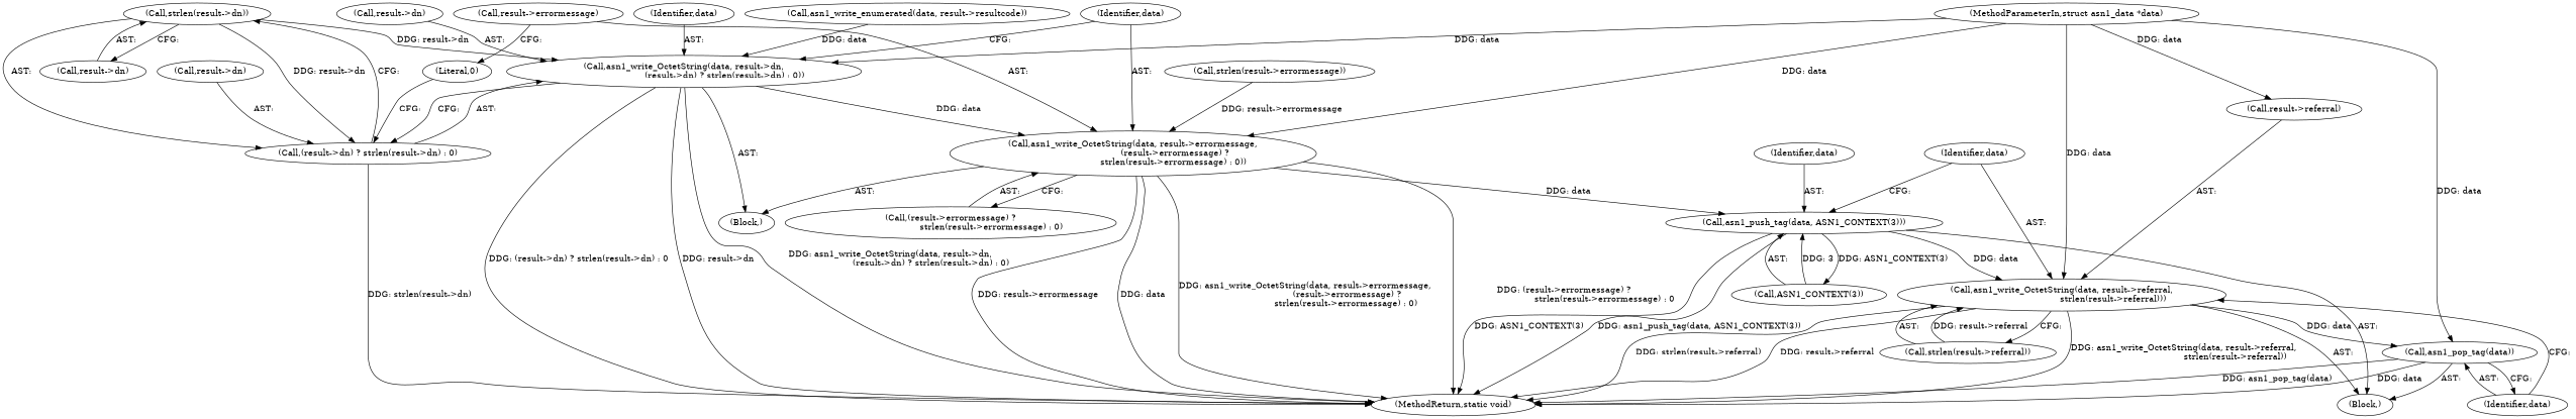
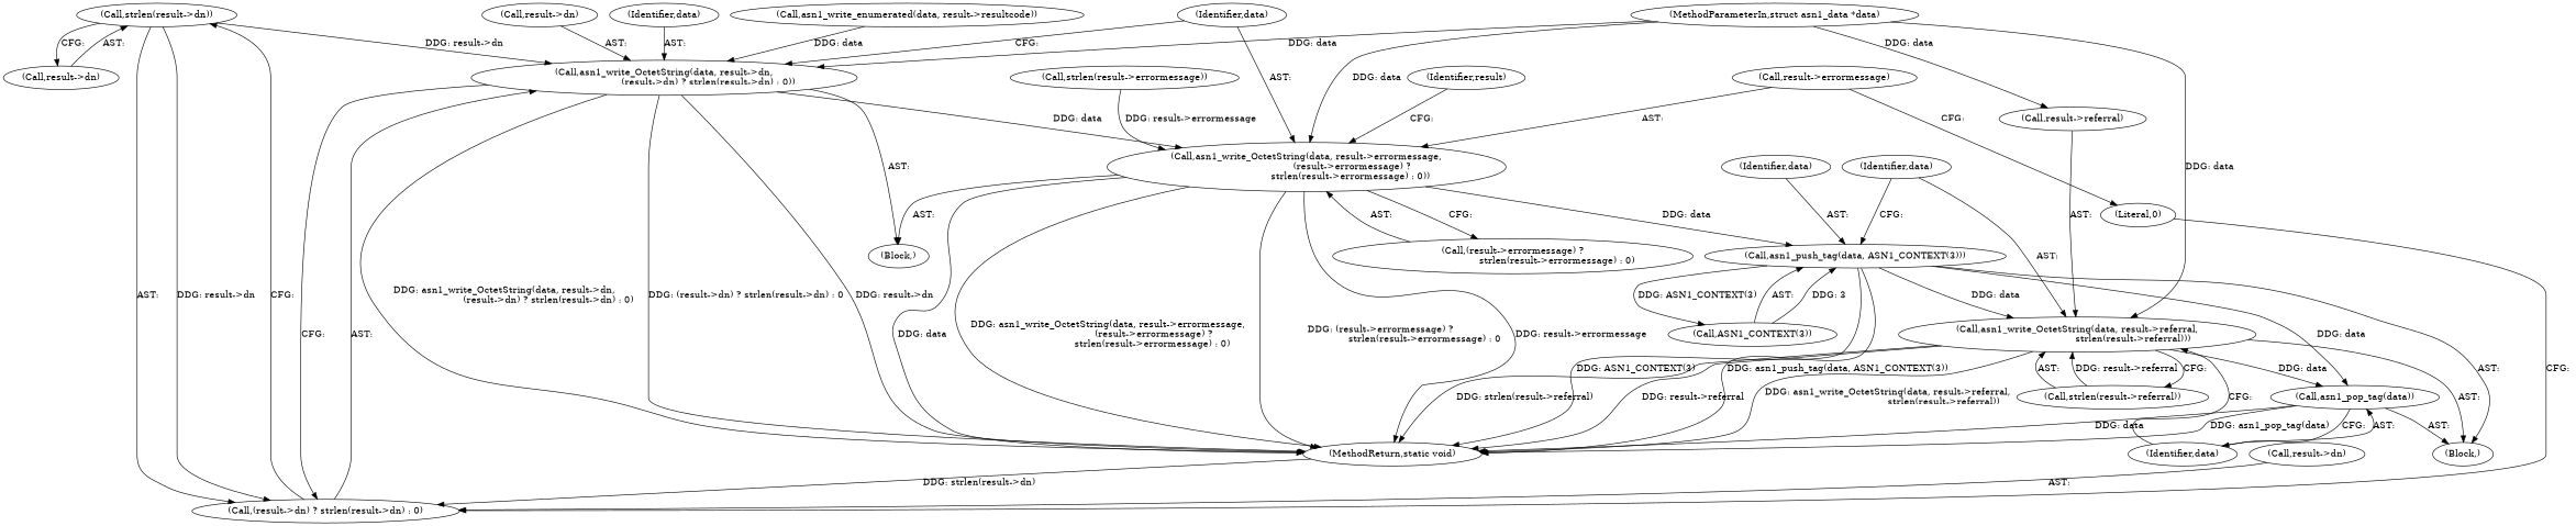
  digraph {
    n1 [label="(Call,strlen(result->dn))"]
    n2 [label="(Call,asn1_write_OctetString(data, result->dn,\n                              (result->dn) ? strlen(result->dn) : 0))"]
    n3 [label="(Call,(result->dn) ? strlen(result->dn) : 0)"]
    n4 [label="(Call,result->dn)"]
    n5 [label="(Call,asn1_write_OctetString(data, result->errormessage,\n                               (result->errormessage) ?\n                              strlen(result->errormessage) : 0))"]
    n6 [label="(MethodReturn,static void)"]
    n7 [label="(Block,)"]
    n8 [label="(Call,asn1_push_tag(data, ASN1_CONTEXT(3)))"]
    n9 [label="(Call,(result->errormessage) ?\n                              strlen(result->errormessage) : 0)"]
    n10 [label="(Call,asn1_write_OctetString(data, result->referral,\n                                      strlen(result->referral)))"]
    n11 [label="(Block,)"]
    n12 [label="(Call,ASN1_CONTEXT(3))"]
    n13 [label="(Call,asn1_pop_tag(data))"]
    n14 [label="(Call,strlen(result->referral))"]
    n15 [label="(Identifier,data)"]
    n16 [label="(Literal,0)"]
+   n17 [label="(Identifier,result)"]
    n18 [label="(Identifier,data)"]
    n19 [label="(Call,asn1_write_enumerated(data, result->resultcode))"]
    n20 [label="(Call,result->dn)"]
    n21 [label="(Identifier,data)"]
    n22 [label="(MethodParameterIn,struct asn1_data *data)"]
    n23 [label="(Call,result->referral)"]
    n24 [label="(Identifier,data)"]
    n25 [label="(Identifier,data)"]
    n26 [label="(Call,result->errormessage)"]
    n27 [label="(Call,result->dn)"]
    n28 [label="(Call,strlen(result->errormessage))"]
    n1 -> n2 [label="DDG: result->dn"]
    n1 -> n3 [label="AST: "]
    n1 -> n3 [label="DDG: result->dn"]
    n1 -> n4 [label="CFG: "]
    n2 -> n3 [label="CFG: "]
    n2 -> n5 [label="DDG: data"]
    n2 -> n6 [label="DDG: (result->dn) ? strlen(result->dn) : 0"]
    n2 -> n6 [label="DDG: result->dn"]
    n2 -> n6 [label="DDG: asn1_write_OctetString(data, result->dn,\n                              (result->dn) ? strlen(result->dn) : 0)"]
    n2 -> n7 [label="AST: "]
    n3 -> n1 [label="CFG: "]
    n3 -> n2 [label="AST: "]
-   n3 -> n6 [label="DDG: strlen(result->dn)"]
+   n6 -> n3 [label="DDG: strlen(result->dn)"]
    n4 -> n1 [label="AST: "]
    n5 -> n6 [label="DDG: result->errormessage"]
    n5 -> n6 [label="DDG: data"]
    n5 -> n6 [label="DDG: asn1_write_OctetString(data, result->errormessage,\n                               (result->errormessage) ?\n                              strlen(result->errormessage) : 0)"]
    n5 -> n6 [label="DDG: (result->errormessage) ?\n                              strlen(result->errormessage) : 0"]
    n5 -> n7 [label="AST: "]
    n5 -> n8 [label="DDG: data"]
    n5 -> n9 [label="CFG: "]
    n8 -> n6 [label="DDG: asn1_push_tag(data, ASN1_CONTEXT(3))"]
    n8 -> n6 [label="DDG: ASN1_CONTEXT(3)"]
    n8 -> n10 [label="DDG: data"]
    n8 -> n11 [label="AST: "]
    n8 -> n12 [label="DDG: ASN1_CONTEXT(3)"]
    n9 -> n5 [label="AST: "]
    n10 -> n6 [label="DDG: strlen(result->referral)"]
    n10 -> n6 [label="DDG: result->referral"]
    n10 -> n6 [label="DDG: asn1_write_OctetString(data, result->referral,\n                                      strlen(result->referral))"]
    n10 -> n11 [label="AST: "]
    n10 -> n13 [label="DDG: data"]
    n10 -> n14 [label="CFG: "]
    n12 -> n8 [label="AST: "]
    n12 -> n8 [label="DDG: 3"]
    n13 -> n6 [label="DDG: asn1_pop_tag(data)"]
    n13 -> n6 [label="DDG: data"]
    n13 -> n11 [label="AST: "]
    n13 -> n15 [label="CFG: "]
    n14 -> n10 [label="AST: "]
    n14 -> n10 [label="DDG: result->referral"]
    n15 -> n10 [label="CFG: "]
    n15 -> n13 [label="AST: "]
    n16 -> n3 [label="CFG: "]
+   n17 -> n5 [label="CFG: "]
    n18 -> n8 [label="AST: "]
    n19 -> n2 [label="DDG: data"]
    n20 -> n2 [label="AST: "]
    n21 -> n2 [label="AST: "]
    n22 -> n2 [label="DDG: data"]
    n22 -> n5 [label="DDG: data"]
    n22 -> n10 [label="DDG: data"]
-   n22 -> n13 [label="DDG: data"]
+   n8 -> n13 [label="DDG: data"]
    n22 -> n23 [label="DDG: data"]
    n23 -> n10 [label="AST: "]
    n24 -> n8 [label="CFG: "]
    n24 -> n10 [label="AST: "]
    n25 -> n2 [label="CFG: "]
    n25 -> n5 [label="AST: "]
    n26 -> n5 [label="AST: "]
    n26 -> n16 [label="CFG: "]
    n27 -> n3 [label="AST: "]
    n28 -> n5 [label="DDG: result->errormessage"]
  }
